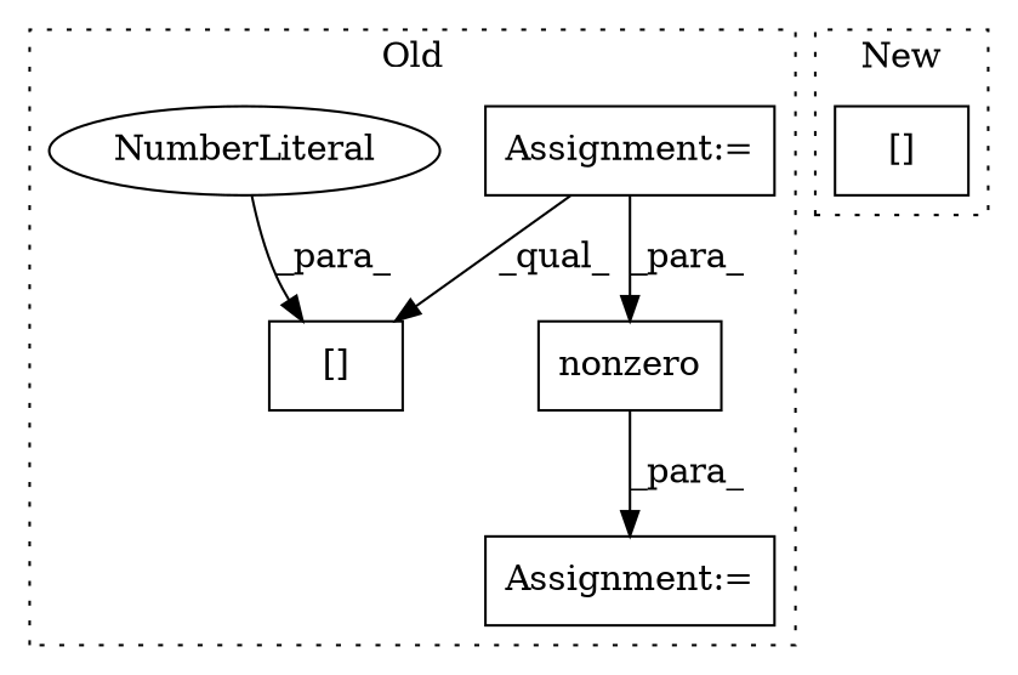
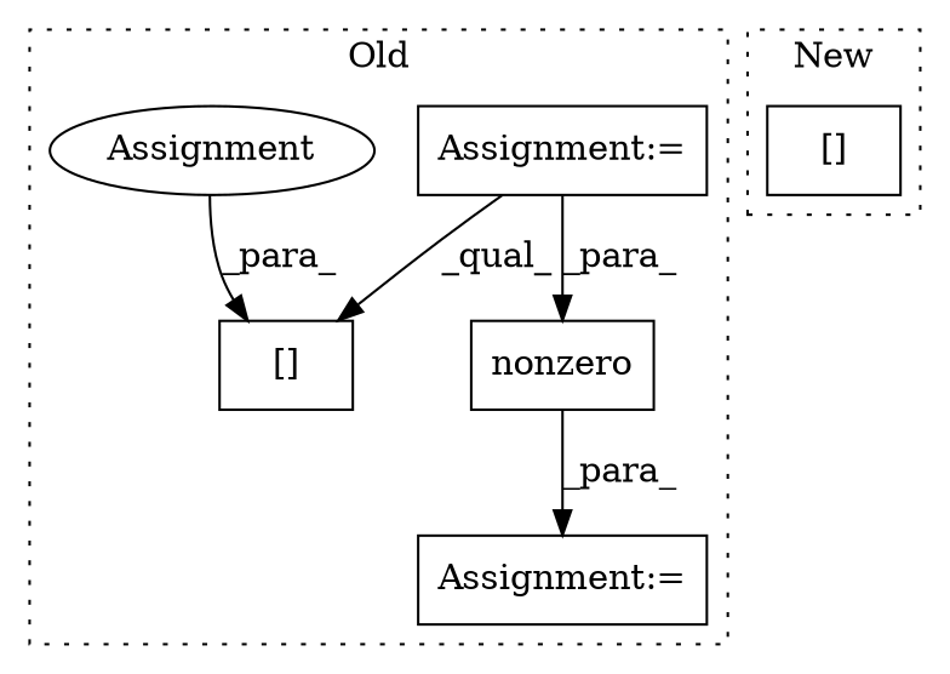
  digraph {
    node [a=7 l=1 shape=box]
    n1 [a=32 l="8,1" label=nonzero s="12716,12778"]
    n2 [label="Assignment:=" s=12709]
    n3 [l=21 label="Assignment:=" s=11936]
    n4 [a=2 l="48,1" label="[]" s="12518,12567"]
-   n5 [a=34 label=NumberLiteral s=12566 shape=ellipse]
+   n5 [a=34 label=Assignment s=12566 shape=ellipse]
    n6 [a=2 l="22,1" label="[]" s="12712,12741"]
    subgraph cluster_1 {
      label=Old
      style=dotted
      n1
      n2
      n3
      n4
      n5
    }
    subgraph cluster_2 {
      label=New
      style=dotted
      n6
    }
    n1 -> n2 [label=_para_]
    n3 -> n1 [label=_para_]
    n3 -> n4 [label=_qual_]
    n5 -> n4 [label=_para_]
  }
